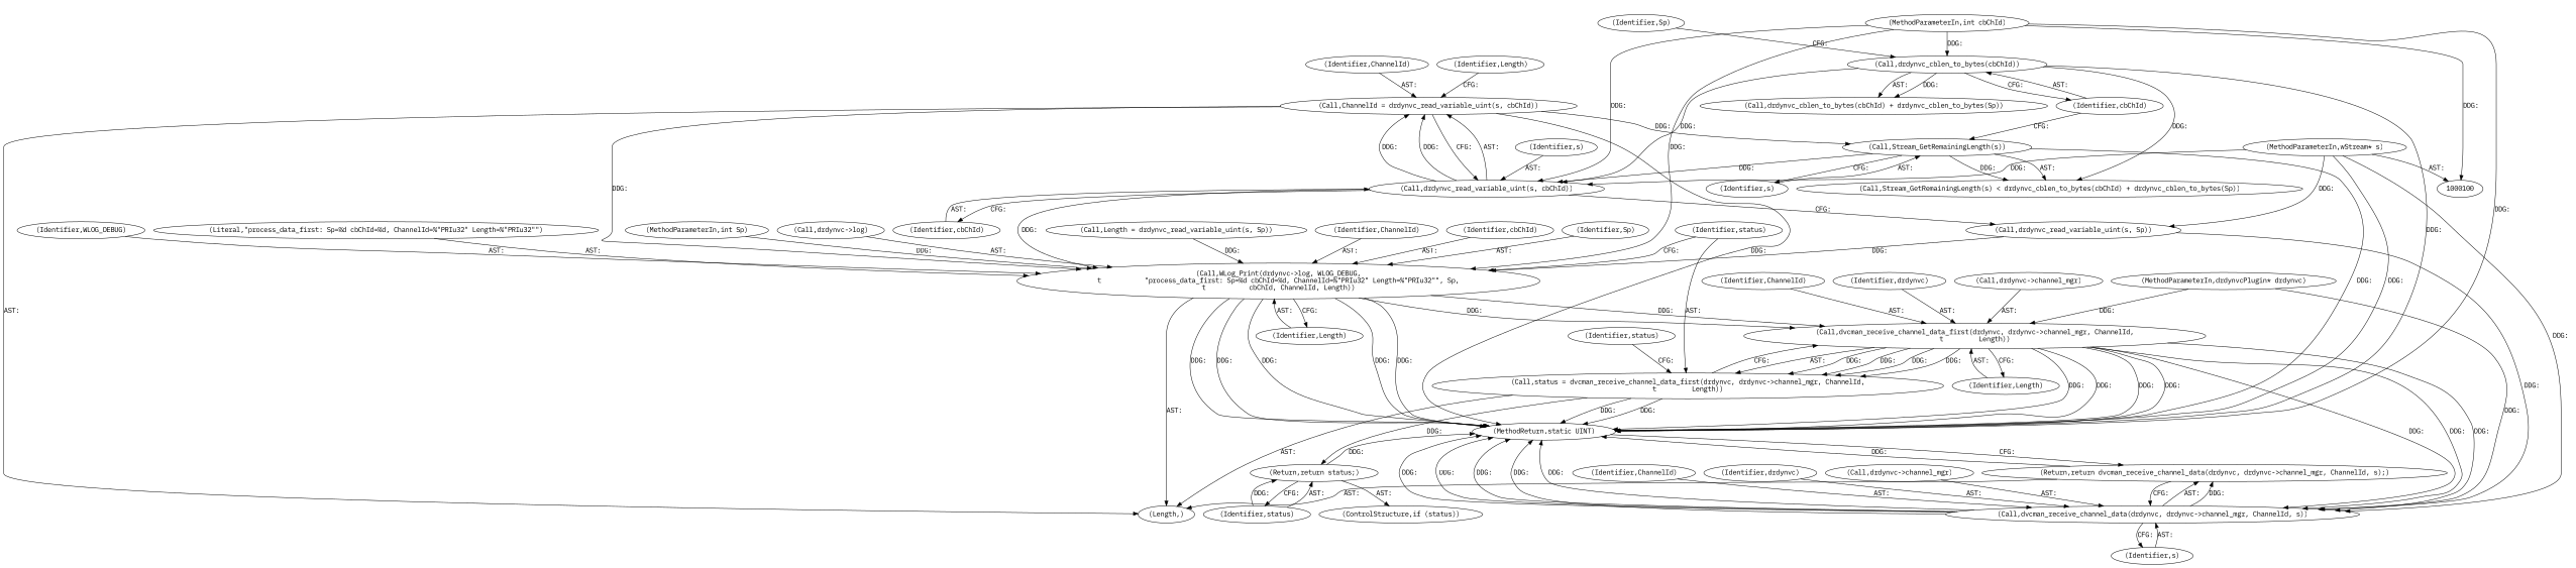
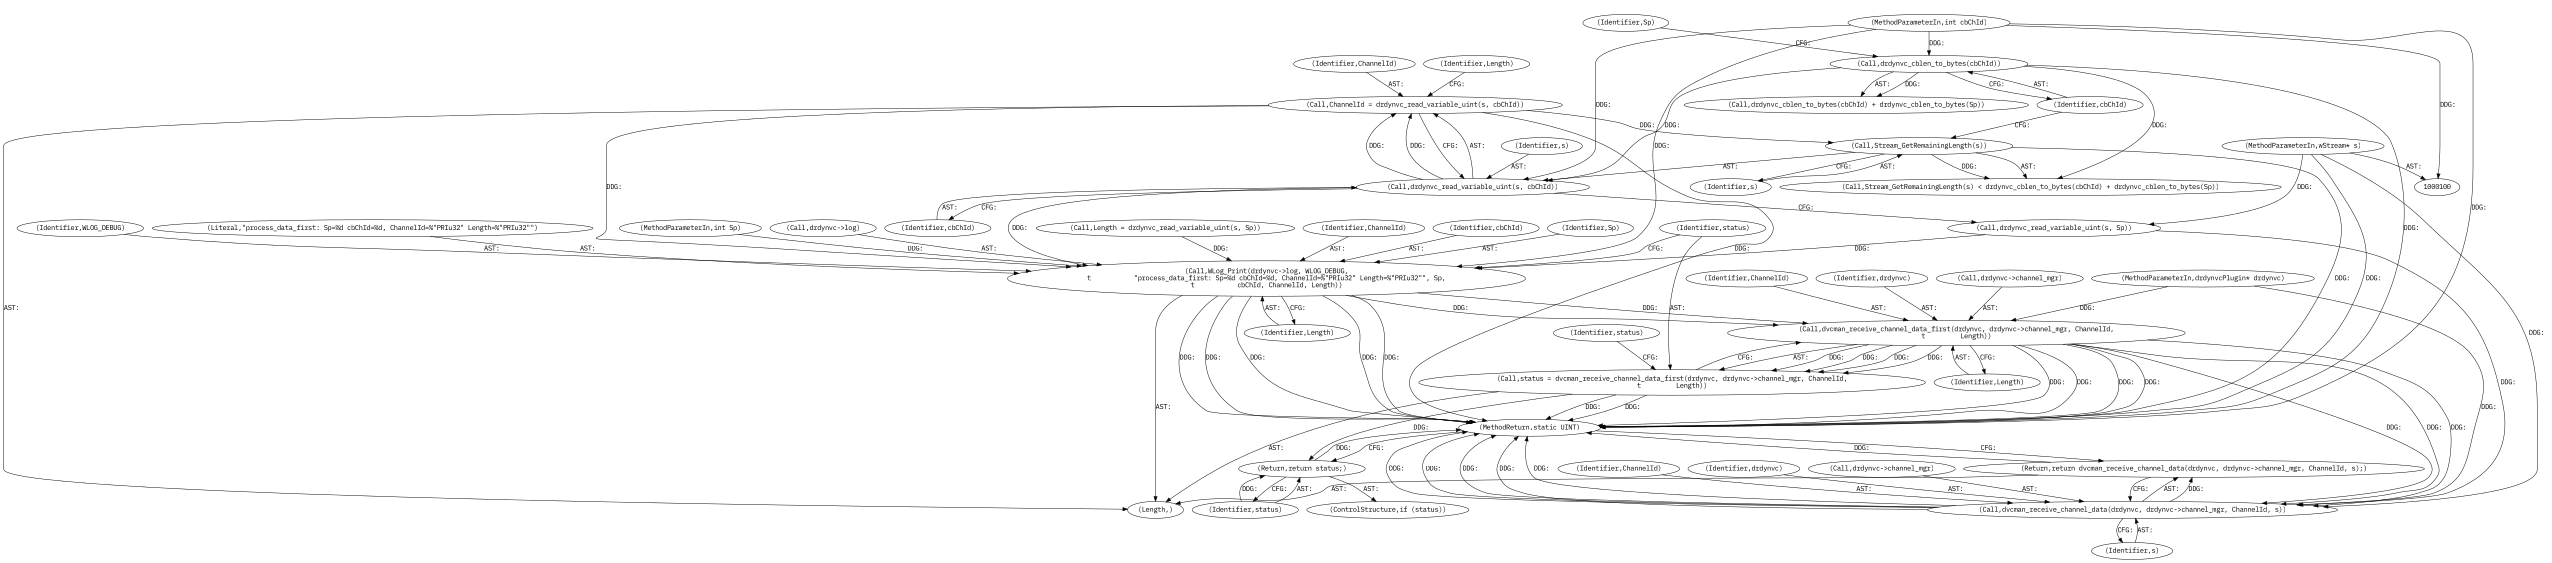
  digraph {
    fontname="IBM Plex Mono"
    node [fontname="IBM Plex Mono"]
    edge [fontname="IBM Plex Mono"]
    n1 [label="(Call,ChannelId = drdynvc_read_variable_uint(s, cbChId))"]
    n2 [label="(Call,drdynvc_read_variable_uint(s, cbChId))"]
    n3 [label="(Call,WLog_Print(drdynvc->log, WLOG_DEBUG,\n\t           \"process_data_first: Sp=%d cbChId=%d, ChannelId=%\"PRIu32\" Length=%\"PRIu32\"\", Sp,\n\t           cbChId, ChannelId, Length))"]
    n4 [label="(MethodReturn,static UINT)"]
    n5 [label="(Length,)"]
    n6 [label="(Call,Stream_GetRemainingLength(s))"]
    n7 [label="(Call,drdynvc_read_variable_uint(s, Sp))"]
    n8 [label="(Identifier,cbChId)"]
    n9 [label="(Call,dvcman_receive_channel_data_first(drdynvc, drdynvc->channel_mgr, ChannelId,\n\t         Length))"]
    n10 [label="(Identifier,Length)"]
    n11 [label="(Return,return status;)"]
    n12 [label="(Return,return dvcman_receive_channel_data(drdynvc, drdynvc->channel_mgr, ChannelId, s);)"]
    n13 [label="(Call,dvcman_receive_channel_data(drdynvc, drdynvc->channel_mgr, ChannelId, s))"]
    n14 [label="(Identifier,s)"]
    n15 [label="(Call,Stream_GetRemainingLength(s) < drdynvc_cblen_to_bytes(cbChId) + drdynvc_cblen_to_bytes(Sp))"]
    n16 [label="(MethodParameterIn,wStream* s)"]
    1000100
    n18 [label="(Identifier,s)"]
    n19 [label="(Call,drdynvc_cblen_to_bytes(cbChId))"]
    n20 [label="(Call,drdynvc_cblen_to_bytes(cbChId) + drdynvc_cblen_to_bytes(Sp))"]
    n21 [label="(Identifier,cbChId)"]
    n22 [label="(MethodParameterIn,int cbChId)"]
    n23 [label="(Call,status = dvcman_receive_channel_data_first(drdynvc, drdynvc->channel_mgr, ChannelId,\n\t         Length))"]
    n24 [label="(Identifier,Length)"]
    n25 [label="(ControlStructure,if (status))"]
    n26 [label="(Identifier,status)"]
    n27 [label="(Call,Length = drdynvc_read_variable_uint(s, Sp))"]
    n28 [label="(Identifier,ChannelId)"]
    n29 [label="(Identifier,ChannelId)"]
    n30 [label="(Identifier,drdynvc)"]
    n31 [label="(Identifier,status)"]
    n32 [label="(Identifier,cbChId)"]
    n33 [label="(Call,drdynvc->channel_mgr)"]
    n34 [label="(Identifier,s)"]
    n35 [label="(Identifier,Sp)"]
    n36 [label="(Call,drdynvc->channel_mgr)"]
    n37 [label="(Identifier,status)"]
    n38 [label="(Identifier,Length)"]
    n39 [label="(Identifier,ChannelId)"]
    n40 [label="(Identifier,Sp)"]
    n41 [label="(Identifier,WLOG_DEBUG)"]
    n42 [label="(Identifier,ChannelId)"]
    n43 [label="(Identifier,drdynvc)"]
    n44 [label="(Literal,\"process_data_first: Sp=%d cbChId=%d, ChannelId=%\"PRIu32\" Length=%\"PRIu32\"\")"]
    n45 [label="(MethodParameterIn,int Sp)"]
    n46 [label="(MethodParameterIn,drdynvcPlugin* drdynvc)"]
    n47 [label="(Call,drdynvc->log)"]
    n1 -> n2 [label="CFG: "]
    n1 -> n3 [label="DDG: "]
    n1 -> n4 [label="DDG: "]
    n1 -> n5 [label="AST: "]
    n1 -> n6 [label="DDG: "]
    n2 -> n1 [label="AST: "]
    n2 -> n1 [label="DDG: "]
    n2 -> n1 [label="DDG: "]
    n2 -> n3 [label="DDG: "]
    n2 -> n7 [label="CFG: "]
    n2 -> n8 [label="CFG: "]
    n3 -> n4 [label="DDG: "]
    n3 -> n4 [label="DDG: "]
    n3 -> n4 [label="DDG: "]
    n3 -> n4 [label="DDG: "]
    n3 -> n4 [label="DDG: "]
    n3 -> n5 [label="AST: "]
    n3 -> n9 [label="DDG: "]
    n3 -> n9 [label="DDG: "]
    n3 -> n10 [label="CFG: "]
+   n4 -> n11 [label="CFG: "]
    n4 -> n12 [label="CFG: "]
-   n6 -> n2 [label="DDG: "]
+   n6 -> n2 [label="AST: "]
    n6 -> n4 [label="DDG: "]
    n6 -> n14 [label="CFG: "]
    n6 -> n15 [label="AST: "]
    n6 -> n15 [label="DDG: "]
    n7 -> n3 [label="DDG: "]
    n7 -> n13 [label="DDG: "]
    n8 -> n2 [label="AST: "]
    n9 -> n4 [label="DDG: "]
    n9 -> n4 [label="DDG: "]
    n9 -> n4 [label="DDG: "]
    n9 -> n4 [label="DDG: "]
    n9 -> n13 [label="DDG: "]
    n9 -> n13 [label="DDG: "]
    n9 -> n13 [label="DDG: "]
    n9 -> n23 [label="AST: "]
    n9 -> n23 [label="DDG: "]
    n9 -> n23 [label="DDG: "]
    n9 -> n23 [label="DDG: "]
    n9 -> n23 [label="DDG: "]
    n9 -> n24 [label="CFG: "]
    n10 -> n3 [label="AST: "]
    n11 -> n4 [label="DDG: "]
    n11 -> n25 [label="AST: "]
    n11 -> n26 [label="CFG: "]
    n12 -> n4 [label="DDG: "]
    n12 -> n5 [label="AST: "]
    n12 -> n13 [label="CFG: "]
    n13 -> n4 [label="DDG: "]
    n13 -> n4 [label="DDG: "]
    n13 -> n4 [label="DDG: "]
    n13 -> n4 [label="DDG: "]
    n13 -> n4 [label="DDG: "]
    n13 -> n12 [label="AST: "]
    n13 -> n12 [label="DDG: "]
    n13 -> n18 [label="CFG: "]
    n14 -> n6 [label="AST: "]
-   n16 -> n2 [label="DDG: "]
    n16 -> n4 [label="DDG: "]
    n16 -> n7 [label="DDG: "]
    n16 -> n13 [label="DDG: "]
    n16 -> 1000100 [label="AST: "]
    n18 -> n13 [label="AST: "]
    n19 -> n2 [label="DDG: "]
    n19 -> n4 [label="DDG: "]
    n19 -> n15 [label="DDG: "]
    n19 -> n20 [label="AST: "]
    n19 -> n20 [label="DDG: "]
    n19 -> n21 [label="CFG: "]
    n21 -> n6 [label="CFG: "]
    n21 -> n19 [label="AST: "]
    n22 -> n2 [label="DDG: "]
    n22 -> n3 [label="DDG: "]
    n22 -> n4 [label="DDG: "]
    n22 -> 1000100 [label="DDG: "]
    n22 -> n19 [label="DDG: "]
    n23 -> n4 [label="DDG: "]
    n23 -> n4 [label="DDG: "]
    n23 -> n5 [label="AST: "]
    n23 -> n9 [label="CFG: "]
    n23 -> n11 [label="DDG: "]
    n24 -> n9 [label="AST: "]
    n26 -> n11 [label="AST: "]
    n26 -> n11 [label="DDG: "]
    n27 -> n3 [label="DDG: "]
    n28 -> n3 [label="AST: "]
    n29 -> n13 [label="AST: "]
    n30 -> n13 [label="AST: "]
    n31 -> n3 [label="CFG: "]
    n31 -> n23 [label="AST: "]
    n32 -> n3 [label="AST: "]
    n33 -> n13 [label="AST: "]
    n34 -> n2 [label="AST: "]
    n35 -> n3 [label="AST: "]
    n36 -> n9 [label="AST: "]
    n37 -> n23 [label="CFG: "]
    n38 -> n1 [label="CFG: "]
    n39 -> n9 [label="AST: "]
    n40 -> n19 [label="CFG: "]
    n41 -> n3 [label="AST: "]
    n42 -> n1 [label="AST: "]
    n43 -> n9 [label="AST: "]
    n44 -> n3 [label="AST: "]
    n45 -> n3 [label="DDG: "]
    n46 -> n9 [label="DDG: "]
    n46 -> n13 [label="DDG: "]
    n47 -> n3 [label="AST: "]
  }
